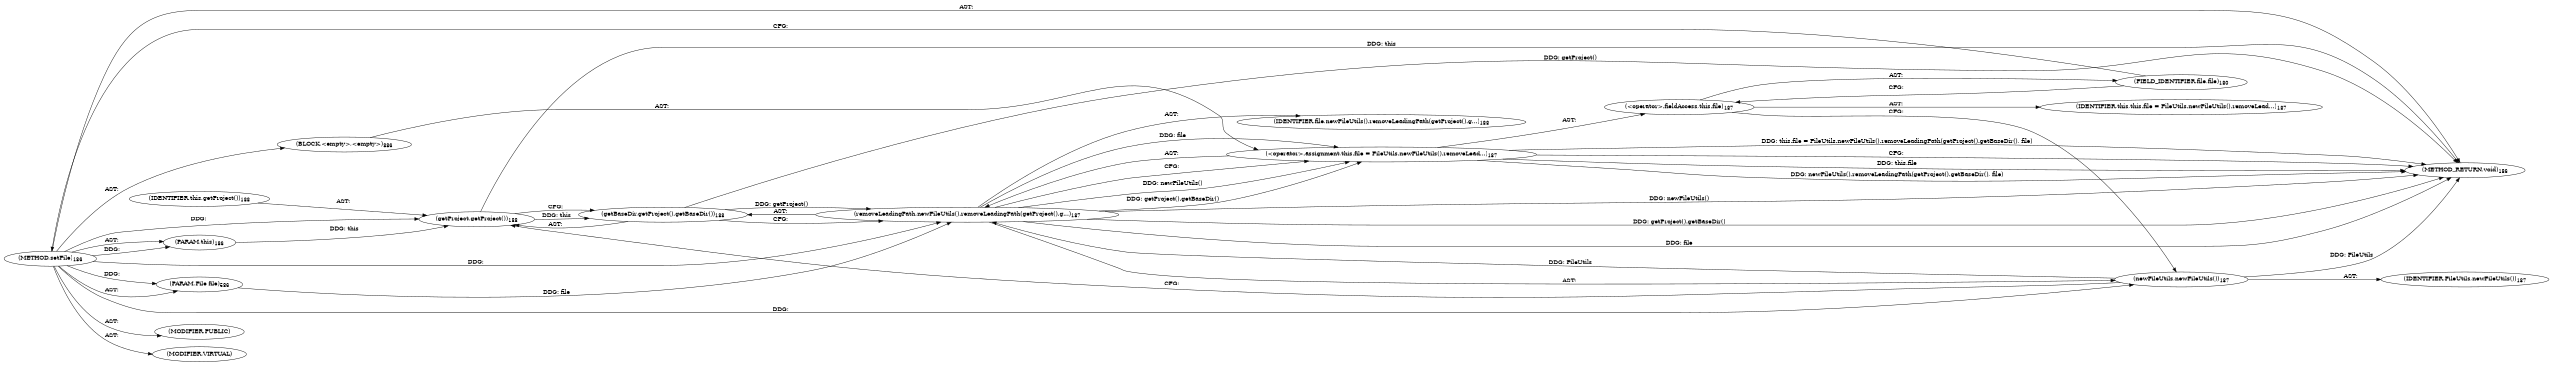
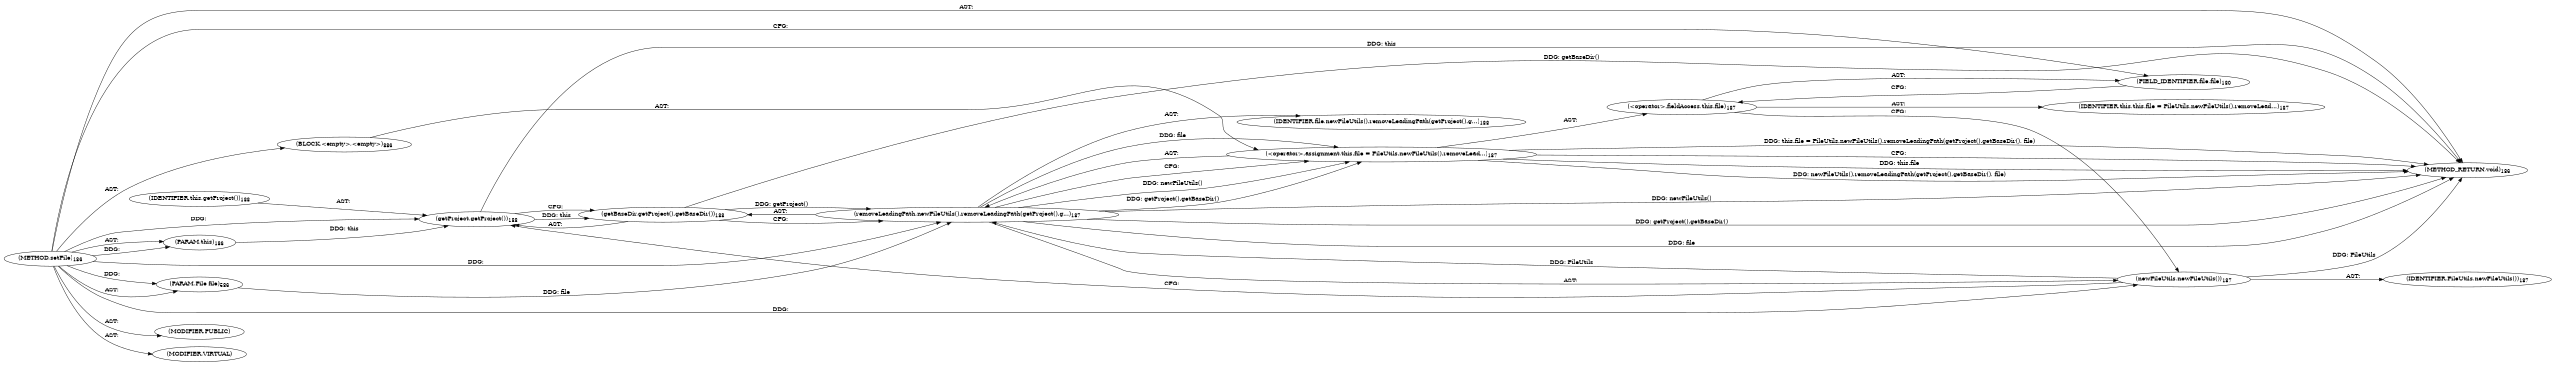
  digraph {
    rankdir=LR
    n1 [label=<(METHOD,setFile)<SUB>186</SUB>>]
    n2 [label=<(PARAM,this)<SUB>186</SUB>>]
    n3 [label=<(PARAM,File file)<SUB>586</SUB>>]
    n4 [label=<(BLOCK,&lt;empty&gt;,&lt;empty&gt;)<SUB>886</SUB>>]
    n5 [label=<(FIELD_IDENTIFIER,file,file)<SUB>180</SUB>>]
    n6 [label=<(removeLeadingPath,newFileUtils().removeLeadingPath(getProject().g...)<SUB>187</SUB>>]
    n7 [label=<(newFileUtils,newFileUtils())<SUB>187</SUB>>]
    n8 [label=<(getProject,getProject())<SUB>188</SUB>>]
    n9 [label=<(MODIFIER,PUBLIC)>]
    n10 [label=<(MODIFIER,VIRTUAL)>]
    n11 [label=<(METHOD_RETURN,void)<SUB>186</SUB>>]
    n12 [label=<(&lt;operator&gt;.assignment,this.file = FileUtils.newFileUtils().removeLead...)<SUB>187</SUB>>]
    n13 [label=<(&lt;operator&gt;.fieldAccess,this.file)<SUB>187</SUB>>]
    n14 [label=<(getBaseDir,getProject().getBaseDir())<SUB>188</SUB>>]
    n15 [label=<(IDENTIFIER,file,newFileUtils().removeLeadingPath(getProject().g...)<SUB>188</SUB>>]
    n16 [label=<(IDENTIFIER,FileUtils,newFileUtils())<SUB>187</SUB>>]
    n17 [label=<(IDENTIFIER,this,this.file = FileUtils.newFileUtils().removeLead...)<SUB>187</SUB>>]
    n18 [label=<(IDENTIFIER,this,getProject())<SUB>188</SUB>>]
    n1 -> n2 [label="AST: "]
    n1 -> n2 [label="DDG: "]
    n1 -> n3 [label="AST: "]
    n1 -> n3 [label="DDG: "]
    n1 -> n4 [label="AST: "]
-   n5 -> n1 [label="CFG: "]
+   n1 -> n5 [label="CFG: "]
    n1 -> n6 [label="DDG: "]
    n1 -> n7 [label="DDG: "]
    n1 -> n8 [label="DDG: "]
    n1 -> n9 [label="AST: "]
    n1 -> n10 [label="AST: "]
    n1 -> n11 [label="AST: "]
    n2 -> n8 [label="DDG: this"]
    n3 -> n6 [label="DDG: file"]
    n4 -> n12 [label="AST: "]
    n5 -> n13 [label="CFG: "]
    n6 -> n7 [label="AST: "]
    n6 -> n11 [label="DDG: newFileUtils()"]
    n6 -> n11 [label="DDG: getProject().getBaseDir()"]
    n6 -> n11 [label="DDG: file"]
    n6 -> n12 [label="CFG: "]
    n6 -> n12 [label="DDG: newFileUtils()"]
    n6 -> n12 [label="DDG: getProject().getBaseDir()"]
    n6 -> n12 [label="DDG: file"]
    n6 -> n14 [label="AST: "]
    n6 -> n15 [label="AST: "]
    n7 -> n6 [label="DDG: FileUtils"]
    n7 -> n8 [label="CFG: "]
    n7 -> n11 [label="DDG: FileUtils"]
    n7 -> n16 [label="AST: "]
    n8 -> n11 [label="DDG: this"]
    n8 -> n14 [label="CFG: "]
    n8 -> n14 [label="DDG: this"]
    n12 -> n6 [label="AST: "]
    n12 -> n11 [label="CFG: "]
    n12 -> n11 [label="DDG: this.file"]
    n12 -> n11 [label="DDG: newFileUtils().removeLeadingPath(getProject().getBaseDir(), file)"]
    n12 -> n11 [label="DDG: this.file = FileUtils.newFileUtils().removeLeadingPath(getProject().getBaseDir(), file)"]
    n12 -> n13 [label="AST: "]
    n13 -> n5 [label="AST: "]
    n13 -> n7 [label="CFG: "]
    n13 -> n17 [label="AST: "]
    n14 -> n6 [label="CFG: "]
    n14 -> n6 [label="DDG: getProject()"]
    n14 -> n8 [label="AST: "]
-   n14 -> n11 [label="DDG: getProject()"]
+   n14 -> n11 [label="DDG: getBaseDir()"]
    n18 -> n8 [label="AST: "]
  }
